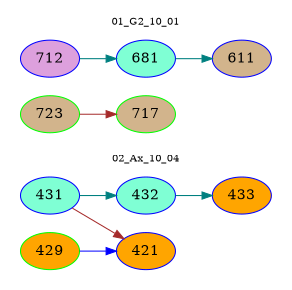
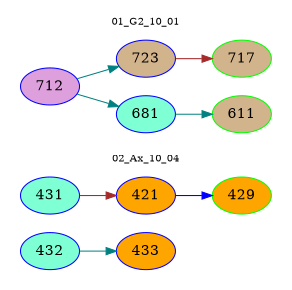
  digraph {
    rankdir=LR
    node [color=blue fillcolor=aquamarine style=filled]
    edge [color=teal]
    n1 [label=431]
    n2 [fillcolor=orange label=421]
    n3 [label=432]
    n4 [color=green fillcolor=orange label=429]
    n5 [fillcolor=orange label=433]
    n6 [fillcolor=plum label=712]
    n7 [label=681]
-   n8 [color=green fillcolor=tan label=723]
-   n9 [fillcolor=tan label=611]
+   n8 [fillcolor=tan label=723]
+   n9 [color=green fillcolor=tan label=611]
    n10 [color=green fillcolor=tan label=717]
    subgraph cluster_1 {
      color=white
      fontsize=10
      label="02_Ax_10_04"
      n1
      n2
      n3
      n4
      n5
    }
    subgraph cluster_2 {
      color=white
      fontsize=10
      label="01_G2_10_01"
      n6
      n7
      n8
      n9
      n10
    }
    n1 -> n2 [color=brown]
-   n1 -> n3
-   n4 -> n2 [color=blue]
+   n2 -> n4 [color=blue]
    n3 -> n5
    n6 -> n7
+   n6 -> n8
    n7 -> n9
    n8 -> n10 [color=brown]
  }
